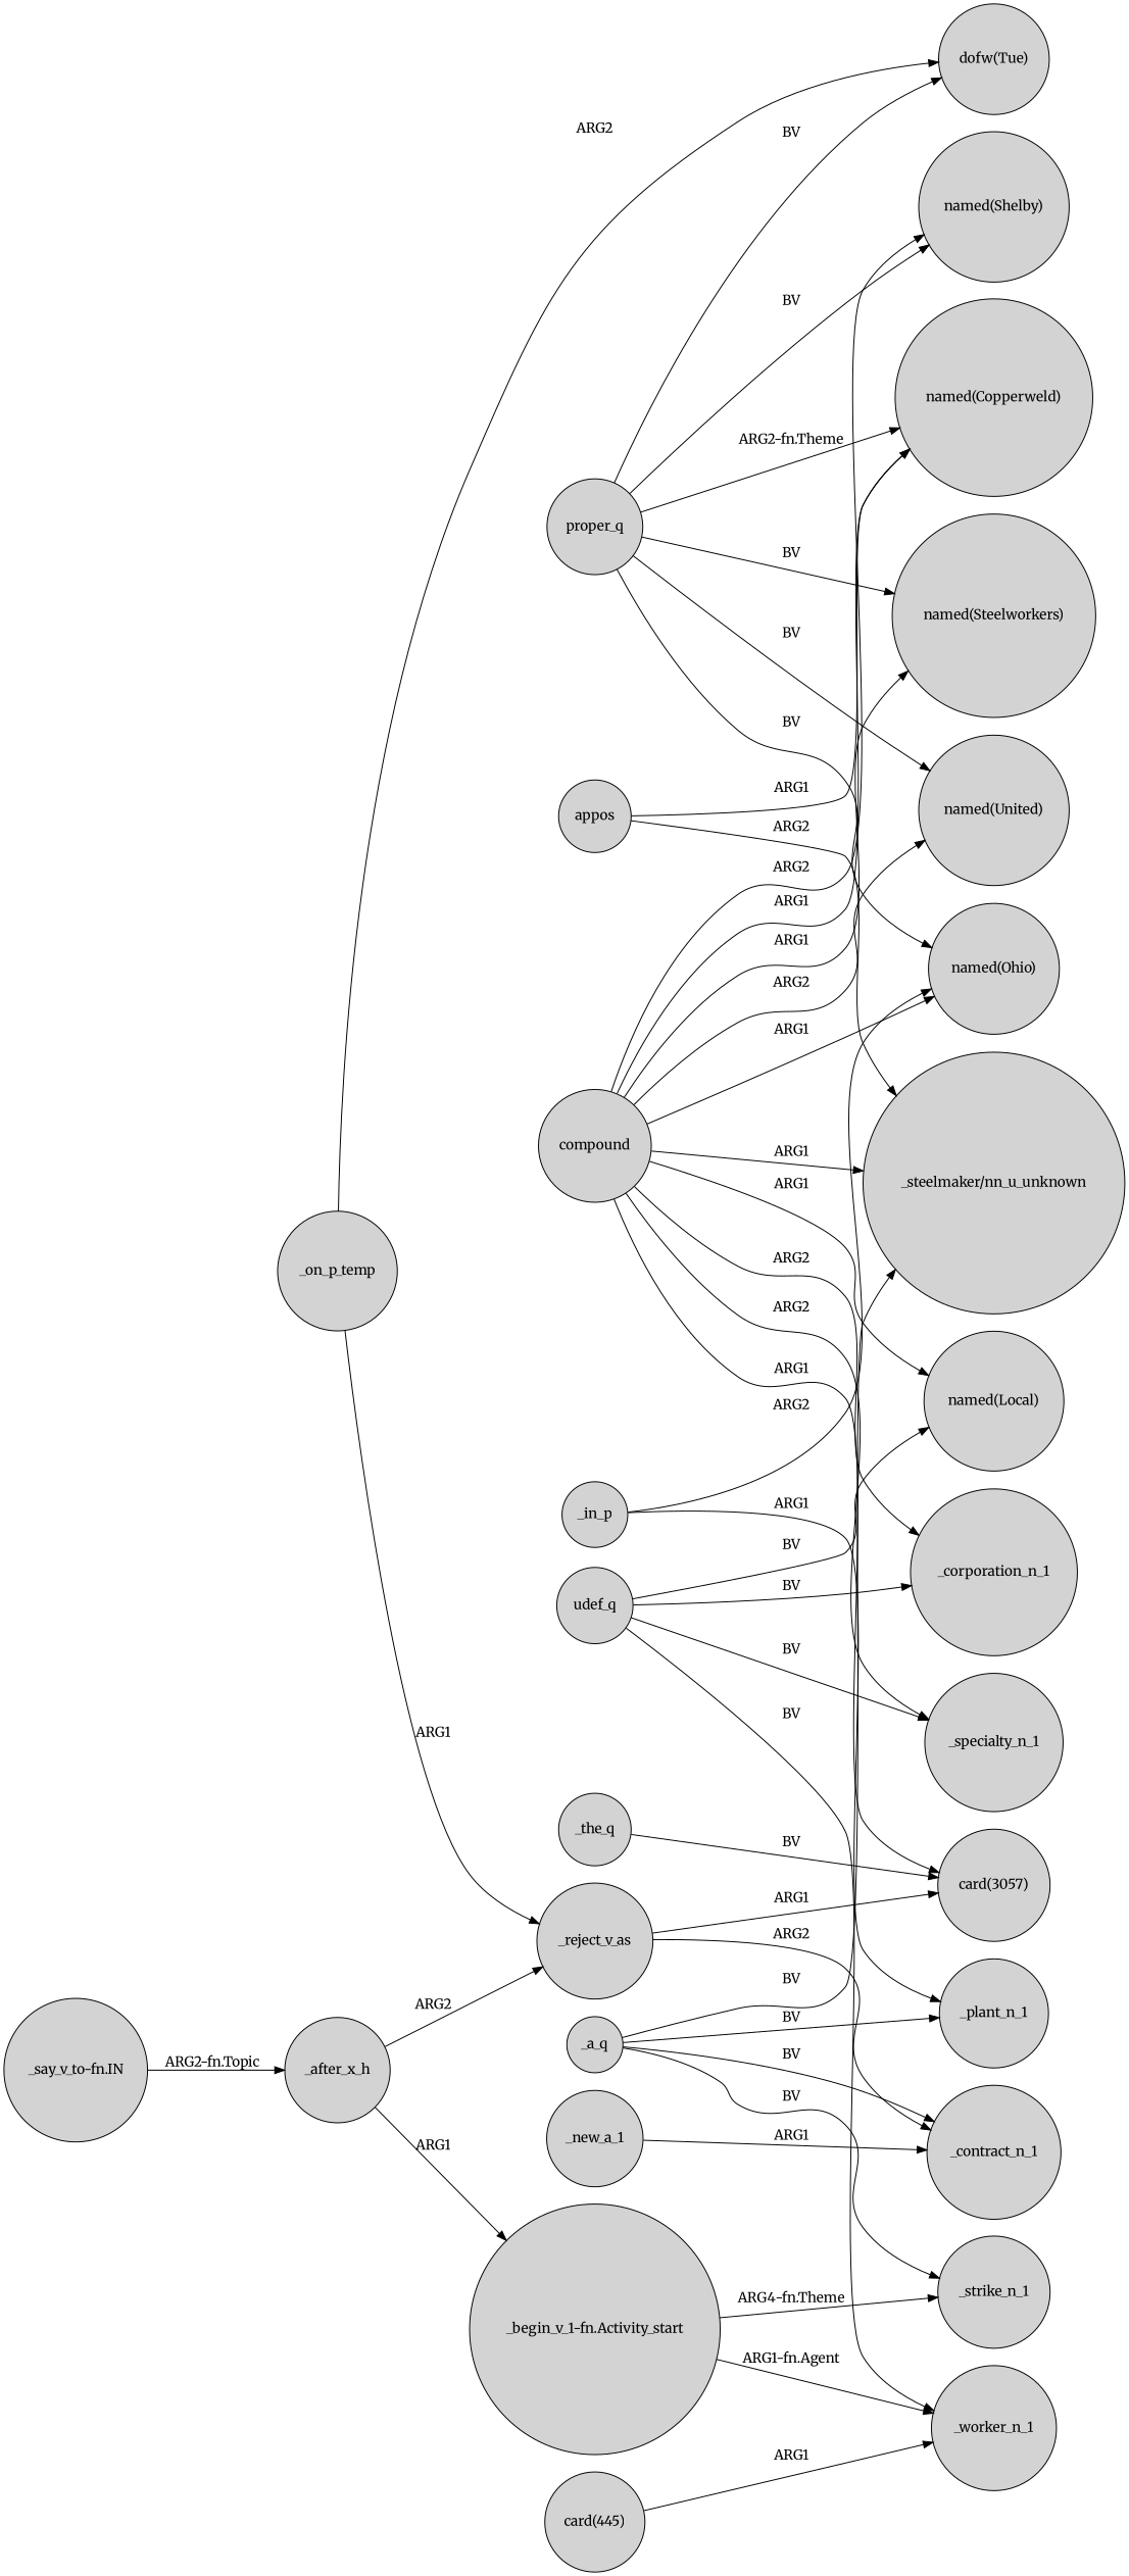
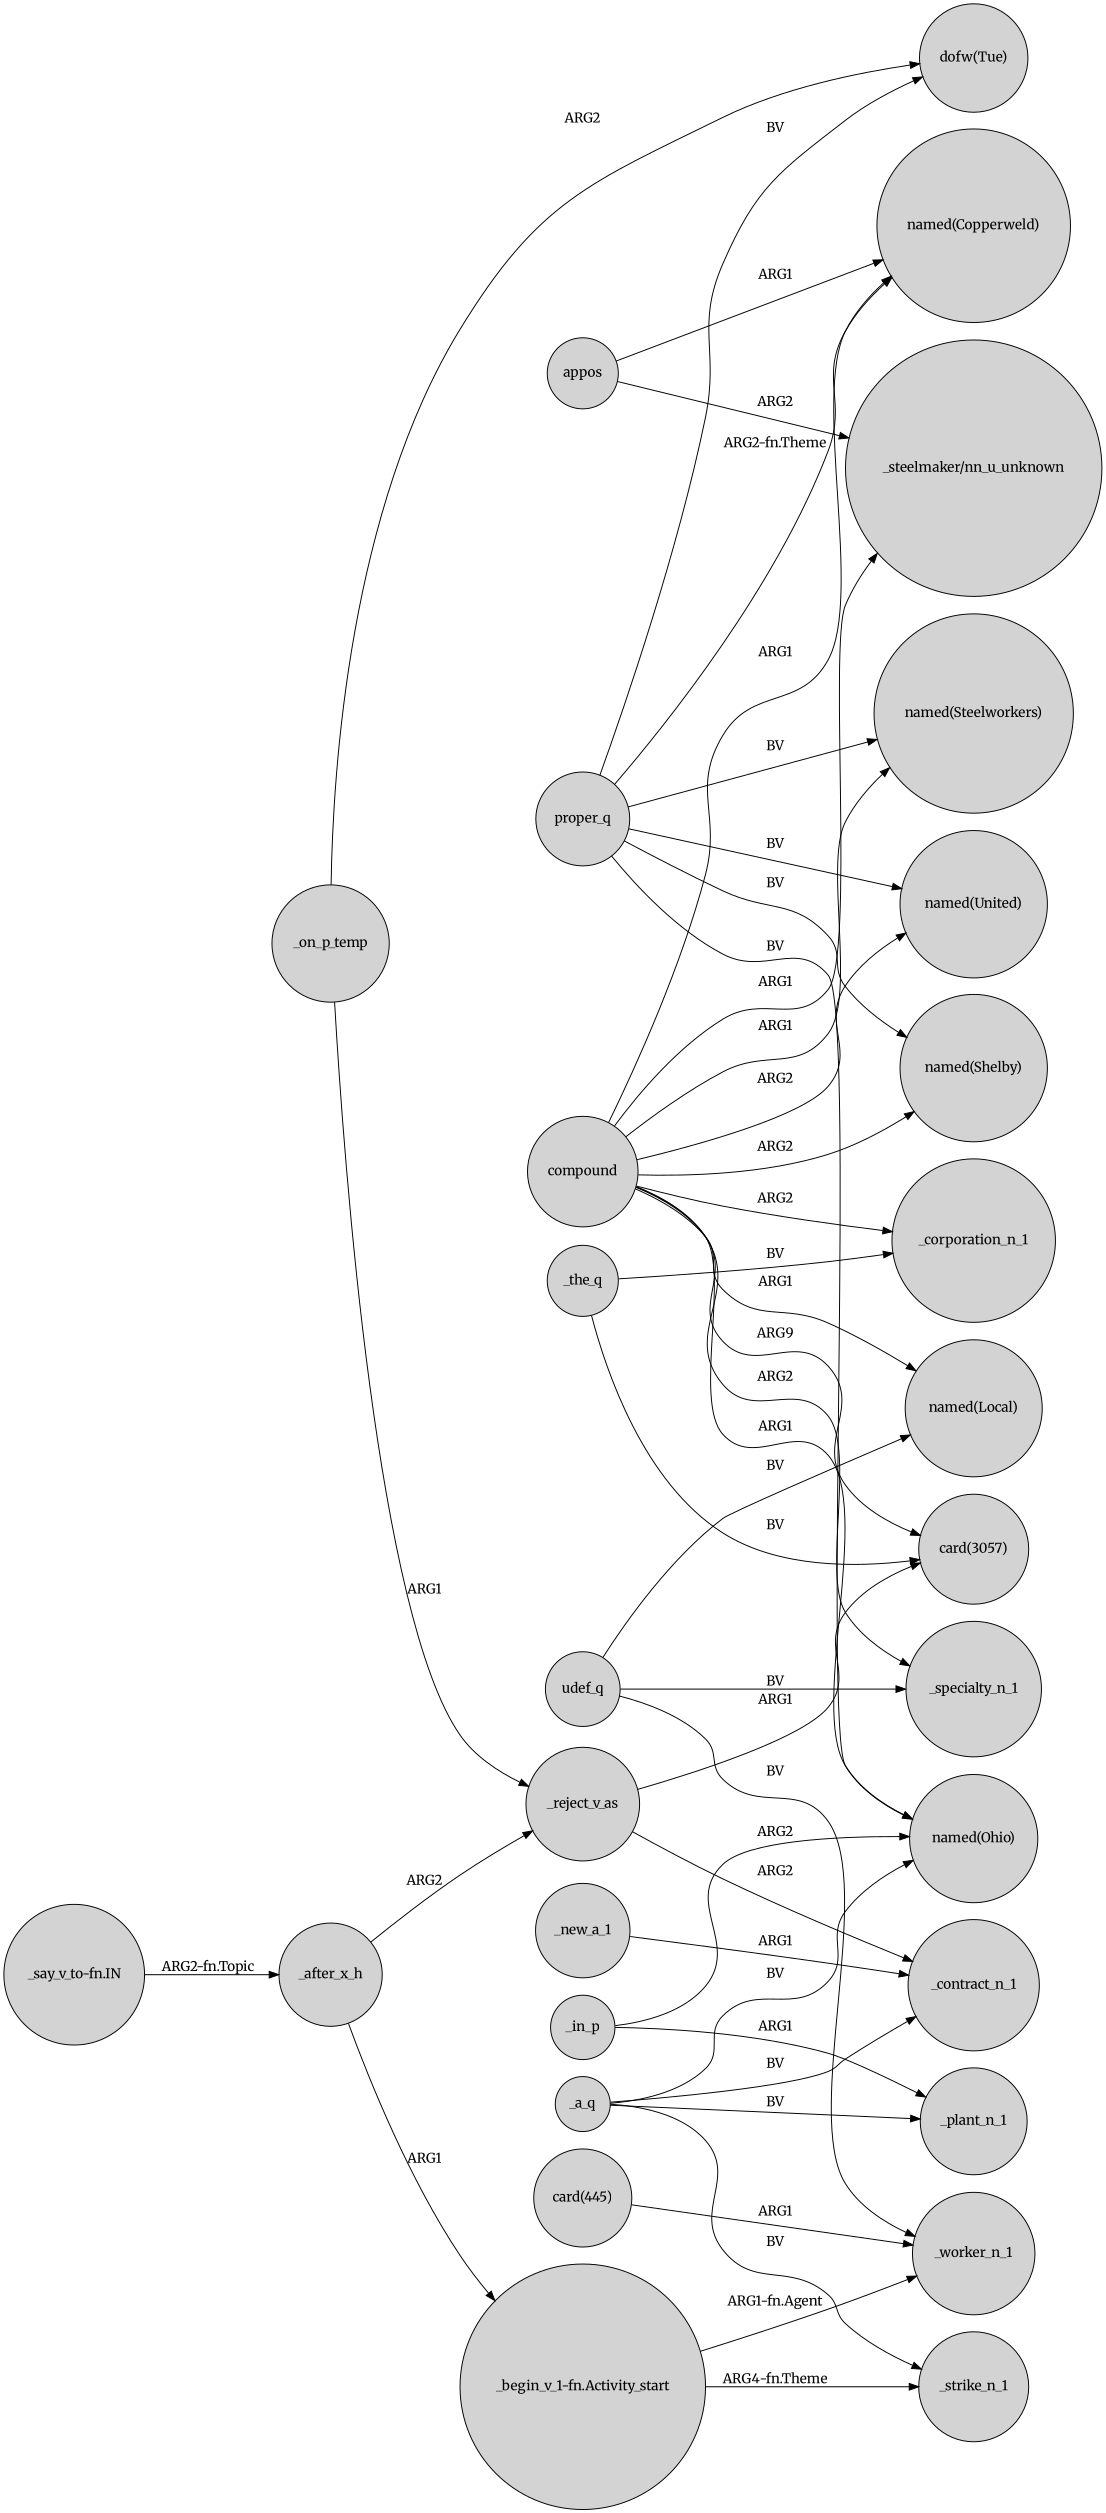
  digraph {
    fontname=Merriweather
    rankdir=LR
    node [fontname=Merriweather shape=circle style=filled]
    edge [fontname=Merriweather]
    compound
    "named(Ohio)"
    "named(Steelworkers)"
    _specialty_n_1
    "_steelmaker/nn_u_unknown"
    "named(Copperweld)"
    _corporation_n_1
    "named(Local)"
    "named(Shelby)"
    "card(3057)"
    "named(United)"
    udef_q
    _worker_n_1
    proper_q
    "dofw(Tue)"
    _on_p_temp
    _reject_v_as
    _contract_n_1
    _a_q
    _plant_n_1
    _strike_n_1
    appos
    "_begin_v_1-fn.Activity_start"
    "_say_v_to-fn.IN"
    _after_x_h
    _in_p
    "card(445)"
    _the_q
    _new_a_1
    compound -> "named(Ohio)" [label=ARG1]
    compound -> "named(Steelworkers)" [label=ARG1]
    compound -> _specialty_n_1 [label=ARG2]
    compound -> "_steelmaker/nn_u_unknown" [label=ARG1]
    compound -> "named(Copperweld)" [label=ARG1]
    compound -> _corporation_n_1 [label=ARG2]
    compound -> "named(Local)" [label=ARG1]
    compound -> "named(Shelby)" [label=ARG2]
-   compound -> "card(3057)" [label=ARG1]
+   compound -> "card(3057)" [label=ARG9]
    compound -> "named(United)" [label=ARG2]
    udef_q -> _specialty_n_1 [label=BV]
-   udef_q -> _corporation_n_1 [label=BV]
+   _the_q -> _corporation_n_1 [label=BV]
    udef_q -> "named(Local)" [label=BV]
    udef_q -> _worker_n_1 [label=BV]
    proper_q -> "named(Ohio)" [label=BV]
    proper_q -> "named(Steelworkers)" [label=BV]
    proper_q -> "named(Copperweld)" [label="ARG2-fn.Theme"]
    proper_q -> "named(Shelby)" [label=BV]
    proper_q -> "named(United)" [label=BV]
    proper_q -> "dofw(Tue)" [label=BV]
    _on_p_temp -> "dofw(Tue)" [label=ARG2]
    _on_p_temp -> _reject_v_as [label=ARG1]
    _reject_v_as -> "card(3057)" [label=ARG1]
    _reject_v_as -> _contract_n_1 [label=ARG2]
-   _a_q -> "_steelmaker/nn_u_unknown" [label=BV]
+   _a_q -> "named(Ohio)" [label=BV]
    _a_q -> _contract_n_1 [label=BV]
    _a_q -> _plant_n_1 [label=BV]
    _a_q -> _strike_n_1 [label=BV]
    appos -> "_steelmaker/nn_u_unknown" [label=ARG2]
    appos -> "named(Copperweld)" [label=ARG1]
    "_begin_v_1-fn.Activity_start" -> _worker_n_1 [label="ARG1-fn.Agent"]
    "_begin_v_1-fn.Activity_start" -> _strike_n_1 [label="ARG4-fn.Theme"]
    "_say_v_to-fn.IN" -> _after_x_h [label="ARG2-fn.Topic"]
    _after_x_h -> _reject_v_as [label=ARG2]
    _after_x_h -> "_begin_v_1-fn.Activity_start" [label=ARG1]
    _in_p -> "named(Ohio)" [label=ARG2]
    _in_p -> _plant_n_1 [label=ARG1]
    "card(445)" -> _worker_n_1 [label=ARG1]
    _the_q -> "card(3057)" [label=BV]
    _new_a_1 -> _contract_n_1 [label=ARG1]
  }
